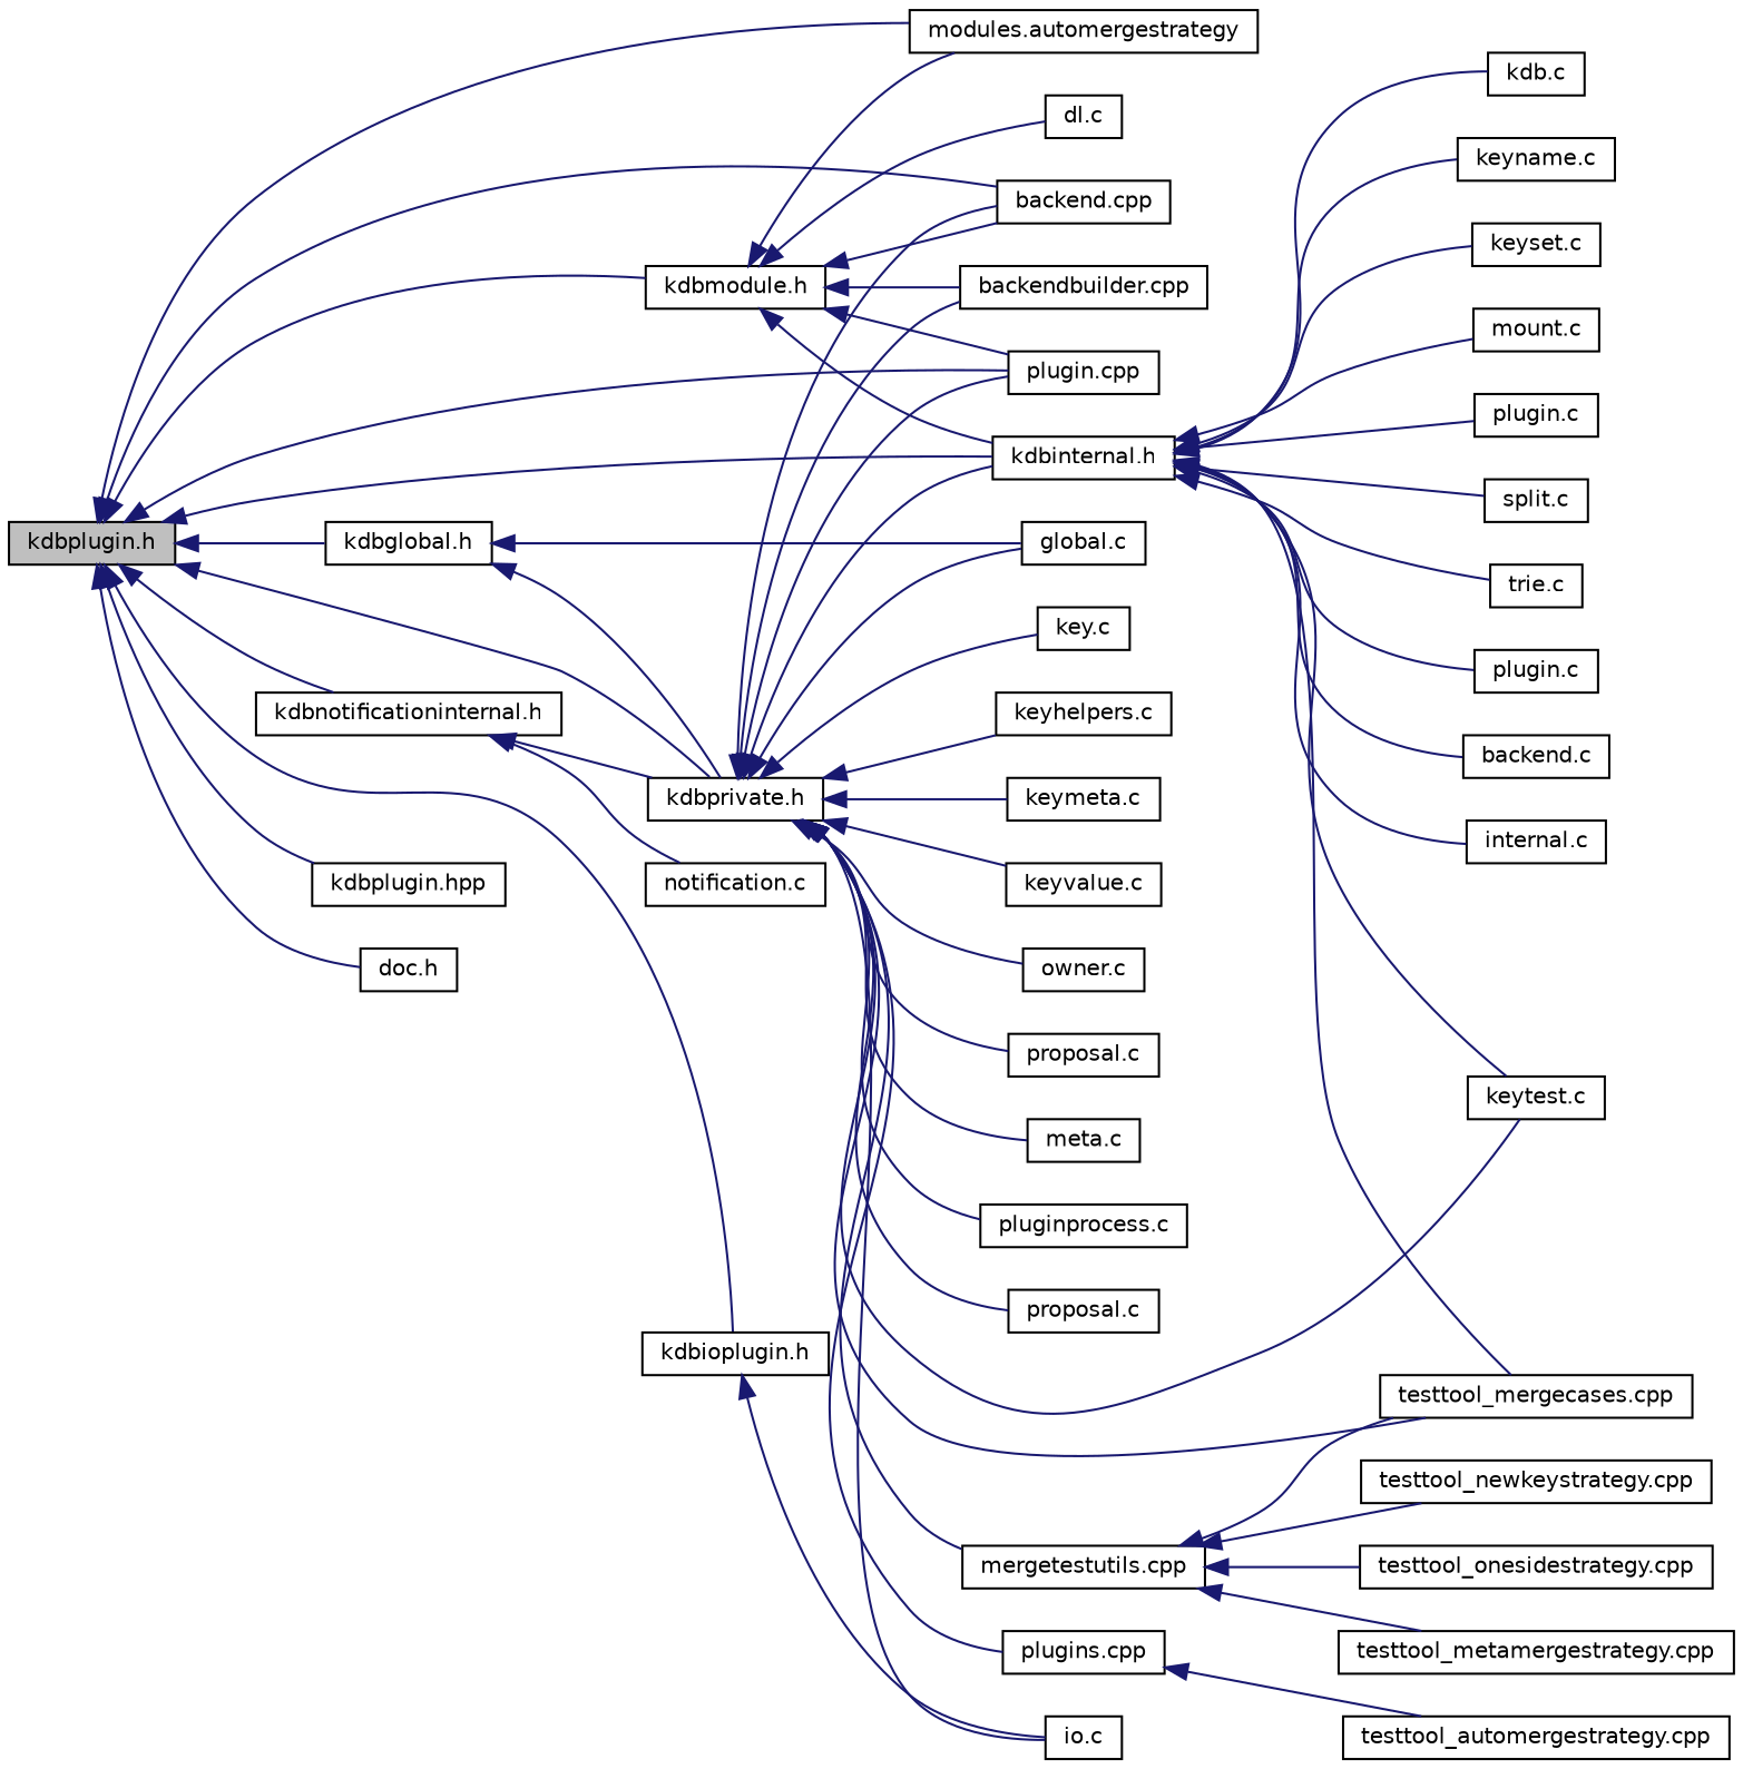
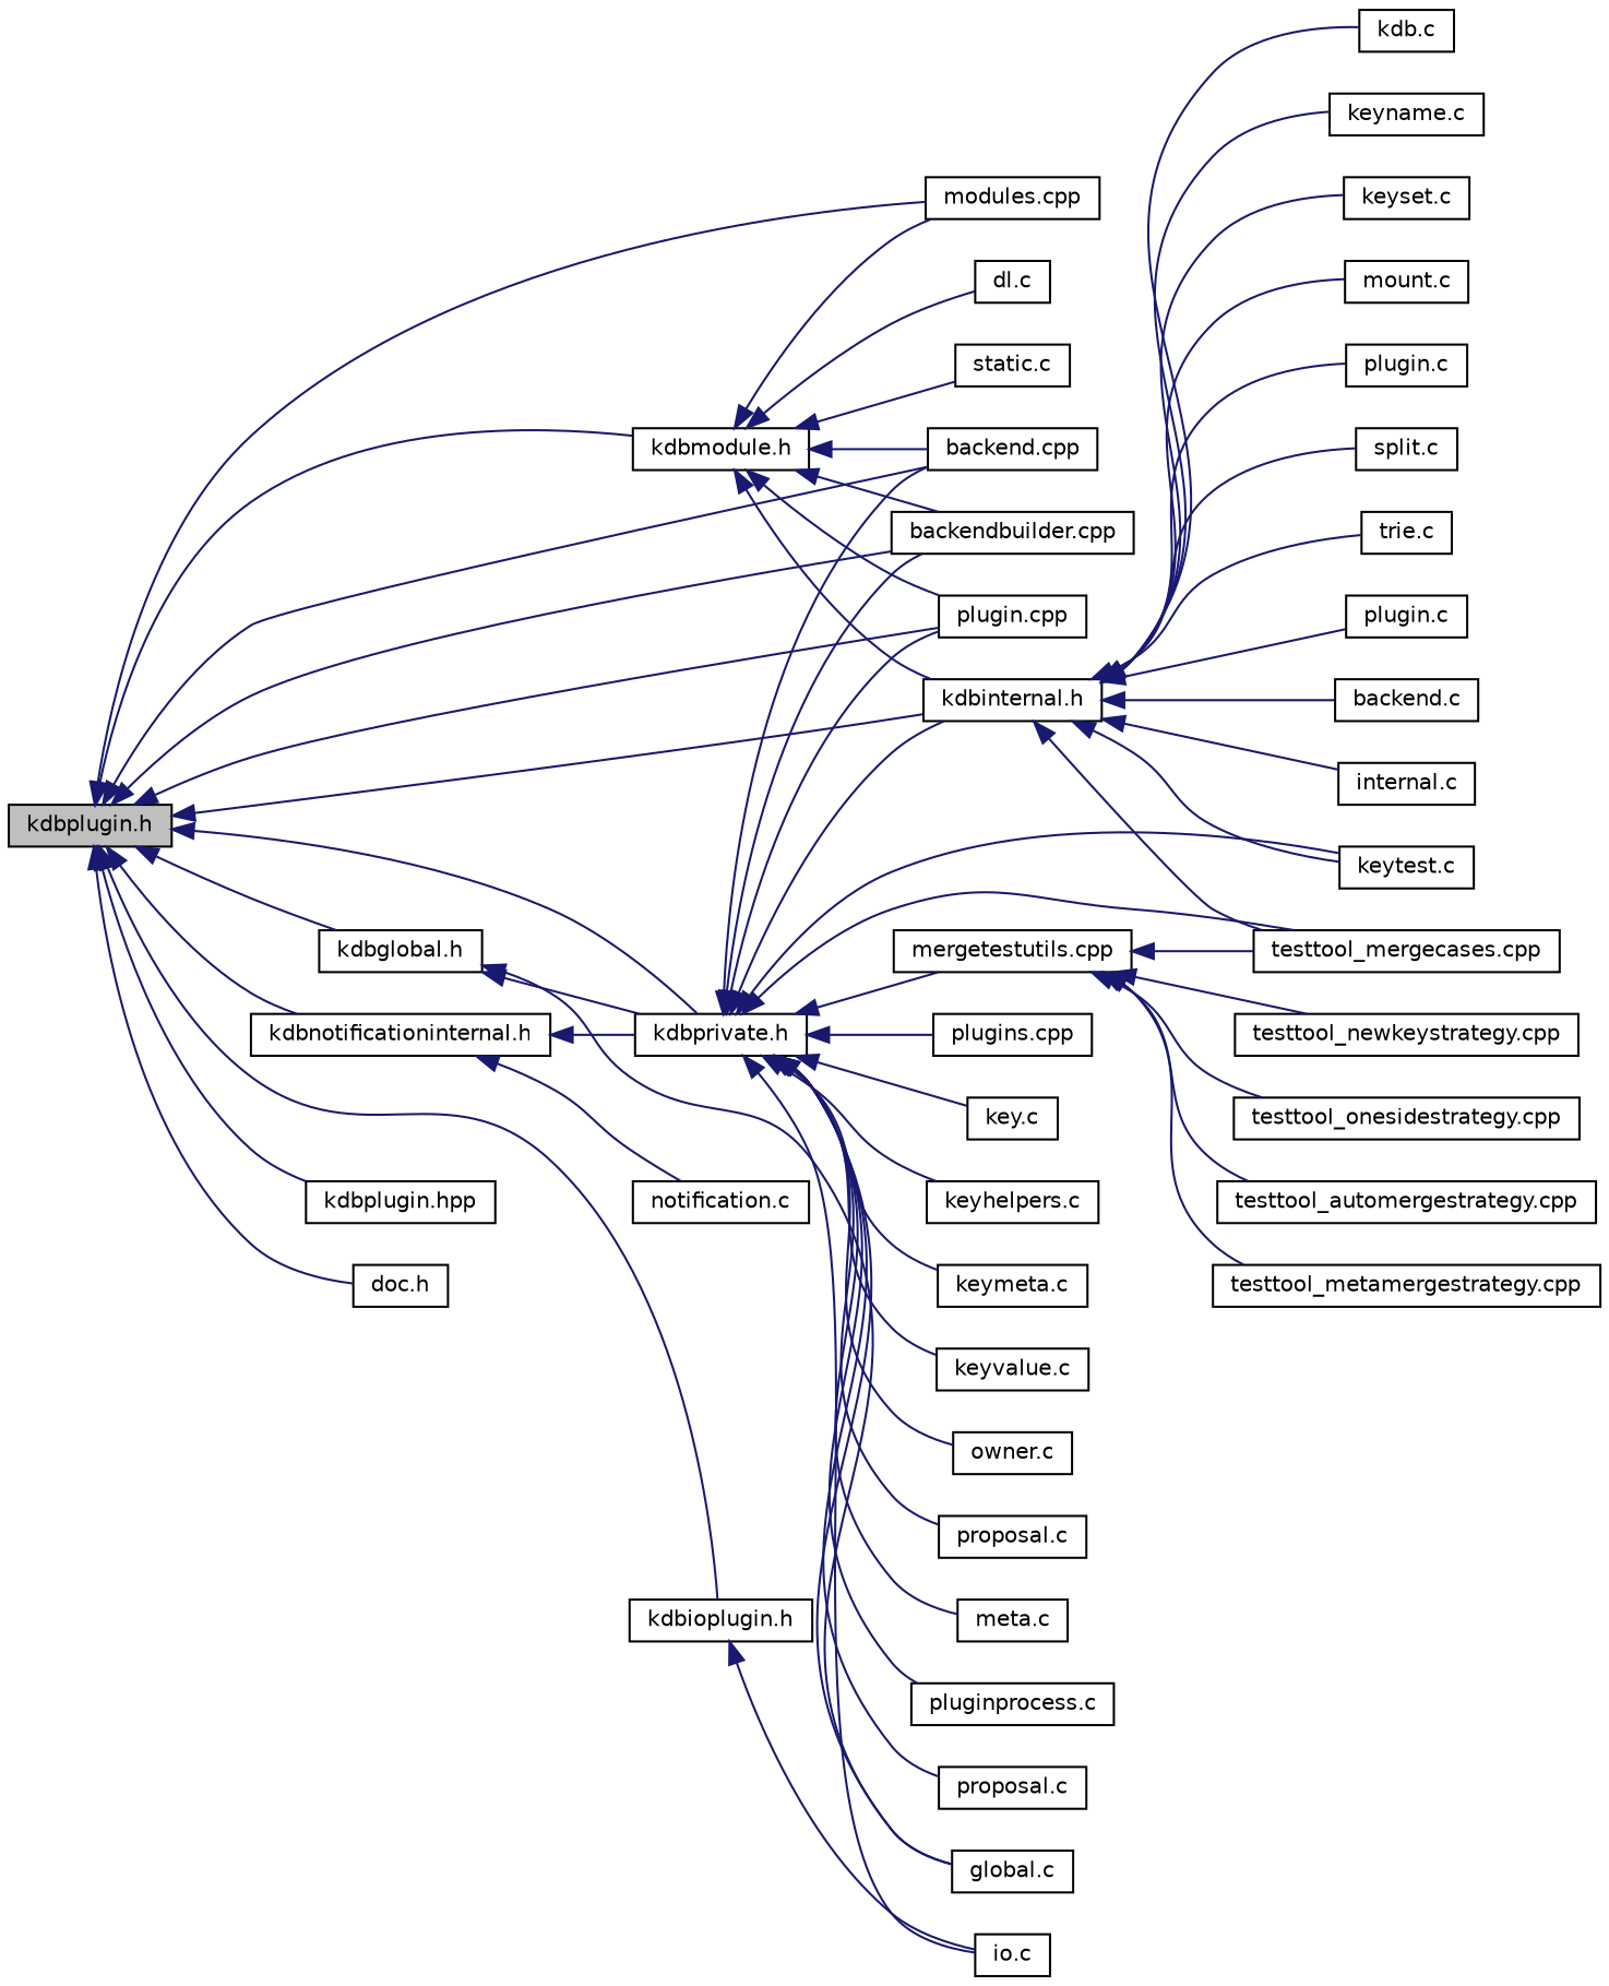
  digraph {
    rankdir=LR
    node [color=black fillcolor=white fontname=Helvetica fontsize=10 shape=record style=filled]
    edge [color=midnightblue dir=back fontname=Helvetica fontsize=10 labelfontname=Helvetica labelfontsize=10 style=solid]
    n1 [fillcolor=grey75 fontcolor=black height=0.2 label="kdbplugin.h" width=0.4]
    n2 [height=0.2 label="backend.cpp" width=0.4]
    n3 [height=0.2 label="backendbuilder.cpp" width=0.4]
-   n4 [height=0.2 label="modules.automergestrategy" width=0.4]
+   n4 [height=0.2 label="modules.cpp" width=0.4]
    n5 [height=0.2 label="plugin.cpp" width=0.4]
    n6 [height=0.2 label="kdbglobal.h" width=0.4]
    n7 [height=0.2 label="kdbprivate.h" width=0.4]
    n8 [height=0.2 label="kdbinternal.h" width=0.4]
    n9 [height=0.2 label="kdbioplugin.h" width=0.4]
    n10 [height=0.2 label="kdbmodule.h" width=0.4]
    n11 [height=0.2 label="kdbnotificationinternal.h" width=0.4]
    n12 [height=0.2 label="kdbplugin.hpp" width=0.4]
    n13 [height=0.2 label="doc.h" width=0.4]
    n14 [height=0.2 label="global.c" width=0.4]
    n15 [height=0.2 label="key.c" width=0.4]
    n16 [height=0.2 label="keyhelpers.c" width=0.4]
    n17 [height=0.2 label="keymeta.c" width=0.4]
    n18 [height=0.2 label="keytest.c" width=0.4]
    n19 [height=0.2 label="keyvalue.c" width=0.4]
    n20 [height=0.2 label="owner.c" width=0.4]
    n21 [height=0.2 label="proposal.c" width=0.4]
    n22 [height=0.2 label="io.c" width=0.4]
    n23 [height=0.2 label="meta.c" width=0.4]
    n24 [height=0.2 label="pluginprocess.c" width=0.4]
    n25 [height=0.2 label="proposal.c" width=0.4]
    n26 [height=0.2 label="plugins.cpp" width=0.4]
    n27 [height=0.2 label="mergetestutils.cpp" width=0.4]
    n28 [height=0.2 label="testtool_mergecases.cpp" width=0.4]
    n29 [height=0.2 label="backend.c" width=0.4]
    n30 [height=0.2 label="internal.c" width=0.4]
    n31 [height=0.2 label="kdb.c" width=0.4]
    n32 [height=0.2 label="keyname.c" width=0.4]
    n33 [height=0.2 label="keyset.c" width=0.4]
    n34 [height=0.2 label="mount.c" width=0.4]
    n35 [height=0.2 label="plugin.c" width=0.4]
    n36 [height=0.2 label="split.c" width=0.4]
    n37 [height=0.2 label="trie.c" width=0.4]
    n38 [height=0.2 label="plugin.c" width=0.4]
    n39 [height=0.2 label="dl.c" width=0.4]
+   n40 [height=0.2 label="static.c" width=0.4]
    n41 [height=0.2 label="notification.c" width=0.4]
    n42 [height=0.2 label="testtool_automergestrategy.cpp" width=0.4]
    n43 [height=0.2 label="testtool_metamergestrategy.cpp" width=0.4]
    n44 [height=0.2 label="testtool_newkeystrategy.cpp" width=0.4]
    n45 [height=0.2 label="testtool_onesidestrategy.cpp" width=0.4]
    n1 -> n2
+   n1 -> n3
    n1 -> n4
    n1 -> n5
    n1 -> n6
    n1 -> n7
    n1 -> n8
    n1 -> n9
    n1 -> n10
    n1 -> n11
    n1 -> n12
    n1 -> n13
    n6 -> n7
    n6 -> n14
    n7 -> n2
    n7 -> n3
    n7 -> n5
    n7 -> n8
    n7 -> n14
    n7 -> n15
    n7 -> n16
    n7 -> n17
    n7 -> n18
    n7 -> n19
    n7 -> n20
    n7 -> n21
    n7 -> n22
    n7 -> n23
    n7 -> n24
    n7 -> n25
    n7 -> n26
    n7 -> n27
    n7 -> n28
    n8 -> n18
    n8 -> n28
    n8 -> n29
    n8 -> n30
    n8 -> n31
    n8 -> n32
    n8 -> n33
    n8 -> n34
    n8 -> n35
    n8 -> n36
    n8 -> n37
    n8 -> n38
    n9 -> n22
    n10 -> n2
    n10 -> n3
    n10 -> n4
    n10 -> n5
    n10 -> n8
    n10 -> n39
+   n10 -> n40
    n11 -> n7
    n11 -> n41
    n27 -> n28
-   n26 -> n42
+   n27 -> n42
    n27 -> n43
    n27 -> n44
    n27 -> n45
  }
